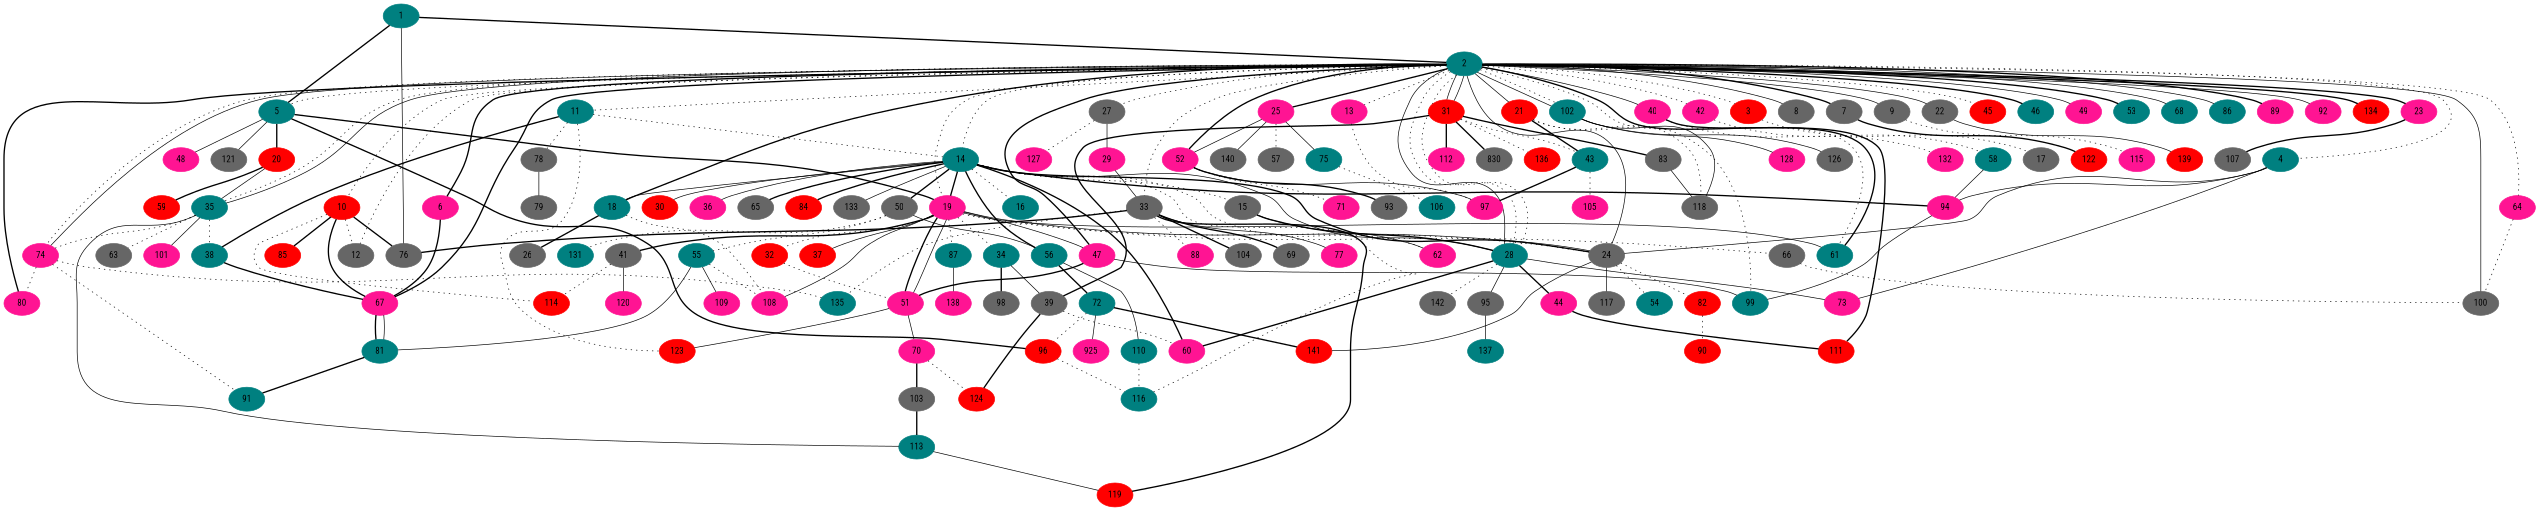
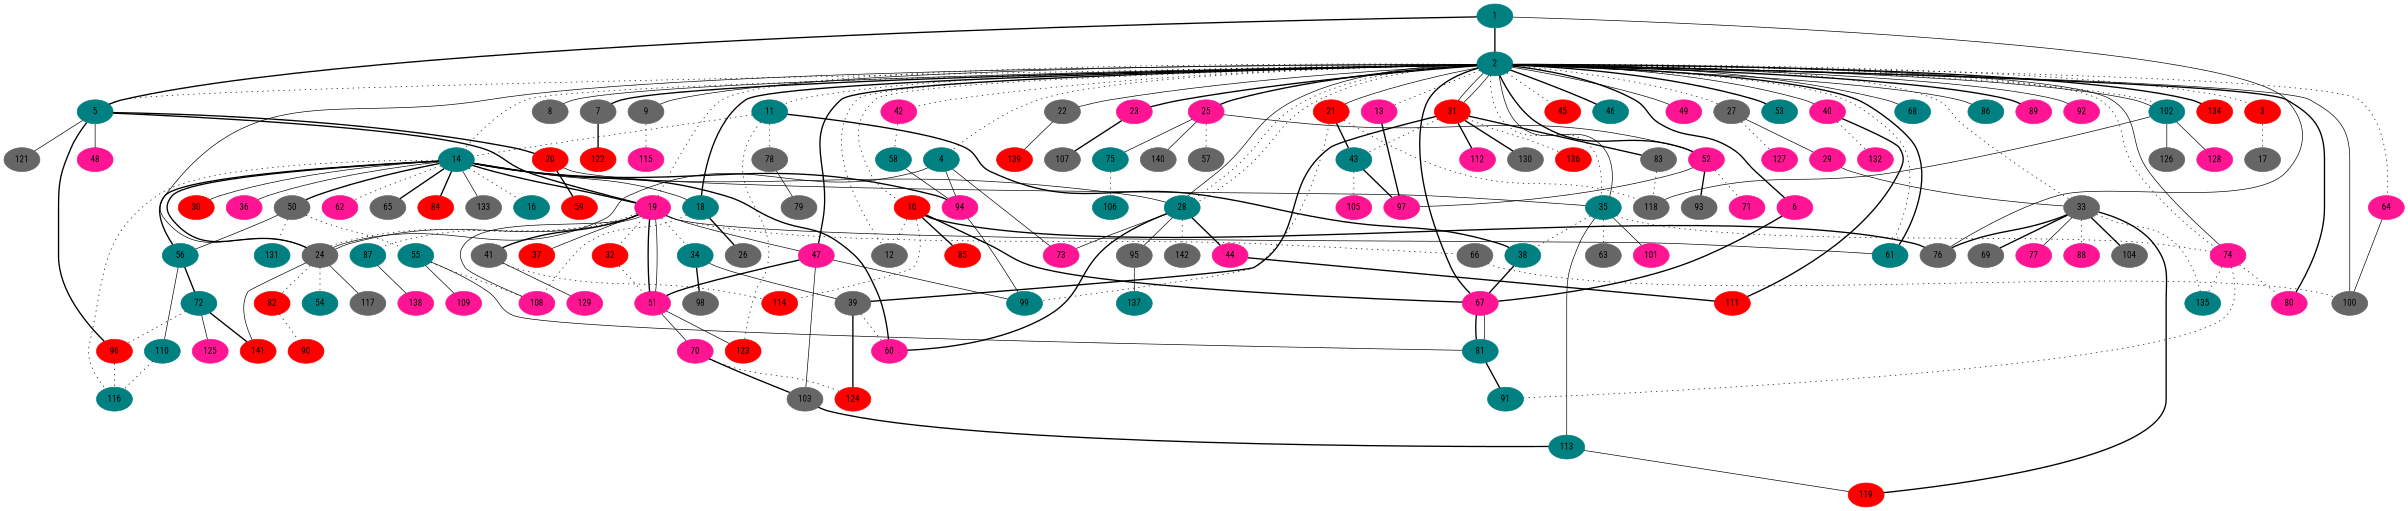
  graph {
    fontname="Roboto Condensed"
    node [color=deeppink fontname="Roboto Condensed" style=filled]
    edge [fontname="Roboto Condensed" style=dotted]
    1 [color=teal]
    2 [color=teal]
    5 [color=teal]
    76 [color=gray40]
    3 [color=red]
    4 [color=teal]
    6
    7 [color=gray40]
    8 [color=gray40]
    9 [color=gray40]
    10 [color=red]
    11 [color=teal]
    12 [color=gray40]
    13
    14 [color=teal]
    18 [color=teal]
    19
    21 [color=red]
    22 [color=gray40]
    23
    24 [color=gray40]
    25
    27 [color=gray40]
    28 [color=teal]
    31 [color=red]
    33 [color=gray40]
    35 [color=teal]
    40
    42
    45 [color=red]
    46 [color=teal]
    47
    49
    52
    53 [color=teal]
    61 [color=teal]
    64
    67
    68 [color=teal]
    74
    80
    86 [color=teal]
    89
    92
    100 [color=gray40]
    102 [color=teal]
    134 [color=red]
    20 [color=red]
    48
    96 [color=red]
    121 [color=gray40]
    17 [color=gray40]
    73
    94
    122 [color=red]
    115
    85 [color=red]
    114 [color=red]
    38 [color=teal]
    78 [color=gray40]
    123 [color=red]
    97
-   15 [color=gray40]
    16 [color=teal]
    30 [color=red]
    36
    50 [color=gray40]
    56 [color=teal]
    60
    62
    65 [color=gray40]
    84 [color=red]
    116 [color=teal]
    133 [color=gray40]
    26 [color=gray40]
    108
    32 [color=red]
    34 [color=teal]
    37 [color=red]
    41 [color=gray40]
    51
    66 [color=gray40]
    87 [color=teal]
    43 [color=teal]
    99 [color=teal]
    118 [color=gray40]
    139 [color=red]
    107 [color=gray40]
    54 [color=teal]
    82 [color=red]
    117 [color=gray40]
    141 [color=red]
    57 [color=gray40]
    75 [color=teal]
    140 [color=gray40]
    29
    127
    44
    95 [color=gray40]
    142 [color=gray40]
    39 [color=gray40]
    83 [color=gray40]
    112
-   130 [color=gray40 label=830]
+   130 [color=gray40]
    136 [color=red]
    69 [color=gray40]
    77
    88
    104 [color=gray40]
    119 [color=red]
    135 [color=teal]
    63 [color=gray40]
    101
    113 [color=teal]
    111 [color=red]
    132
    58 [color=teal]
    103 [color=gray40]
    71
    93 [color=gray40]
    81 [color=teal]
    91 [color=teal]
    126 [color=gray40]
    128
    59 [color=red]
    79 [color=gray40]
    55 [color=teal]
    131 [color=teal]
    72 [color=teal]
    110 [color=teal]
    98 [color=gray40]
-   129 [label=120]
+   129
    70
    138
    105
    90 [color=red]
    106 [color=teal]
    137 [color=teal]
    124 [color=red]
    109
-   125 [label=925]
+   125
    1 -- 2 [style=bold]
    1 -- 5 [style=bold]
    1 -- 76 [style=solid]
    2 -- 5
    2 -- 3
    2 -- 4
    2 -- 6 [style=bold]
    2 -- 7 [style=bold]
    2 -- 8 [style=solid]
    2 -- 9 [style=solid]
    2 -- 10
    2 -- 11
    2 -- 12
    2 -- 13
    2 -- 14
    2 -- 18 [style=bold]
    2 -- 19
    2 -- 21 [style=solid]
    2 -- 22 [style=solid]
    2 -- 23 [style=bold]
    2 -- 24 [style=solid]
    2 -- 25 [style=bold]
    2 -- 27
    2 -- 28 [style=solid]
    2 -- 28
    2 -- 28
    2 -- 31 [style=solid]
    2 -- 31 [style=solid]
    2 -- 33
    2 -- 35
    2 -- 35 [style=solid]
    2 -- 40 [style=solid]
    2 -- 42
    2 -- 45
    2 -- 46 [style=bold]
    2 -- 47 [style=bold]
    2 -- 49 [style=solid]
    2 -- 52 [style=bold]
    2 -- 53 [style=bold]
    2 -- 61
    2 -- 61 [style=bold]
    2 -- 64
    2 -- 67 [style=bold]
    2 -- 68 [style=solid]
    2 -- 74
    2 -- 74 [style=solid]
    2 -- 80 [style=bold]
    2 -- 86 [style=solid]
    2 -- 89 [style=bold]
    2 -- 92 [style=solid]
    2 -- 100 [style=solid]
    2 -- 102 [style=solid]
    2 -- 102
    2 -- 134 [style=bold]
    5 -- 19 [style=bold]
    5 -- 20 [style=bold]
    5 -- 48 [style=solid]
    5 -- 96 [style=bold]
    5 -- 121 [style=solid]
    3 -- 17
    4 -- 24 [style=solid]
    4 -- 73 [style=solid]
    4 -- 94 [style=solid]
    6 -- 67 [style=bold]
    7 -- 122 [style=bold]
    9 -- 115
    10 -- 76 [style=bold]
    10 -- 12
    10 -- 67 [style=bold]
    10 -- 85 [style=bold]
    10 -- 114
    11 -- 14
    11 -- 38 [style=bold]
    11 -- 78
    11 -- 123
-   13 -- 97
+   13 -- 97 [style=bold]
    14 -- 18 [style=solid]
    14 -- 19 [style=bold]
    14 -- 24 [style=bold]
    14 -- 28 [style=solid]
    14 -- 94 [style=bold]
-   14 -- 15
    14 -- 16
    14 -- 30 [style=solid]
    14 -- 36 [style=solid]
    14 -- 50 [style=bold]
    14 -- 56 [style=bold]
    14 -- 60 [style=bold]
    14 -- 62
    14 -- 65 [style=bold]
    14 -- 84 [style=bold]
    14 -- 116
    14 -- 133 [style=solid]
    18 -- 26 [style=bold]
    18 -- 108
    19 -- 24
    19 -- 24 [style=solid]
    19 -- 47 [style=solid]
    19 -- 61 [style=solid]
    19 -- 108 [style=solid]
    19 -- 32
    19 -- 34
    19 -- 37 [style=solid]
    19 -- 41 [style=bold]
    19 -- 51 [style=bold]
    19 -- 51 [style=solid]
    19 -- 66
    19 -- 87
    21 -- 43 [style=bold]
    21 -- 99
    21 -- 118
    22 -- 139 [style=solid]
    23 -- 107 [style=bold]
    24 -- 54
    24 -- 82
    24 -- 117 [style=solid]
    24 -- 141 [style=solid]
    25 -- 52 [style=solid]
    25 -- 57
    25 -- 75 [style=solid]
    25 -- 140 [style=solid]
    27 -- 29 [style=solid]
    27 -- 127
    28 -- 73 [style=solid]
    28 -- 60 [style=bold]
    28 -- 44 [style=bold]
    28 -- 95 [style=solid]
    28 -- 142
    31 -- 43
    31 -- 39 [style=bold]
    31 -- 83 [style=bold]
    31 -- 112 [style=bold]
    31 -- 130 [style=bold]
    31 -- 136
    33 -- 76 [style=bold]
    33 -- 69 [style=bold]
    33 -- 77 [style=solid]
    33 -- 88
    33 -- 104 [style=bold]
    33 -- 119 [style=bold]
    33 -- 135
    35 -- 74
    35 -- 38
    35 -- 63
    35 -- 101 [style=solid]
    35 -- 113 [style=solid]
    40 -- 111 [style=bold]
    40 -- 132
    42 -- 58
    47 -- 51 [style=bold]
    47 -- 99 [style=solid]
+   47 -- 103 [style=solid]
    52 -- 97 [style=solid]
    52 -- 71
    52 -- 93 [style=bold]
-   64 -- 100
+   64 -- 100 [style=solid]
    67 -- 81 [style=bold]
    67 -- 81 [style=solid]
    74 -- 80
    74 -- 135
    74 -- 91
    102 -- 118 [style=solid]
    102 -- 126 [style=solid]
    102 -- 128 [style=solid]
    20 -- 35 [style=solid]
    20 -- 59 [style=bold]
    96 -- 116
    94 -- 99 [style=solid]
    38 -- 67 [style=bold]
    78 -- 79 [style=solid]
-   15 -- 28 [style=bold]
-   15 -- 62 [style=solid]
    50 -- 56 [style=solid]
    50 -- 55
    50 -- 131
    56 -- 72 [style=bold]
    56 -- 110 [style=solid]
    32 -- 51
    34 -- 39 [style=solid]
    34 -- 98 [style=bold]
    41 -- 114
    41 -- 129 [style=solid]
    51 -- 123 [style=solid]
    51 -- 70 [style=solid]
    66 -- 100
    87 -- 138 [style=solid]
    43 -- 97 [style=bold]
    43 -- 105
    82 -- 90
    75 -- 106
    29 -- 33 [style=solid]
    44 -- 111 [style=bold]
    95 -- 137 [style=solid]
    39 -- 60
    39 -- 124 [style=bold]
-   83 -- 118 [style=solid]
+   83 -- 118
    113 -- 119 [style=solid]
    58 -- 94 [style=solid]
    103 -- 113 [style=bold]
    81 -- 91 [style=bold]
    55 -- 108
    55 -- 81 [style=solid]
    55 -- 109 [style=solid]
    72 -- 96
    72 -- 141 [style=bold]
    72 -- 125 [style=solid]
    110 -- 116
    70 -- 103 [style=bold]
    70 -- 124
  }
